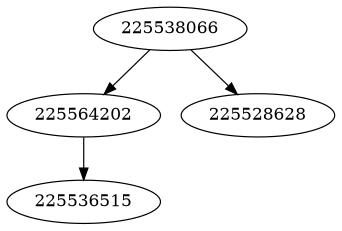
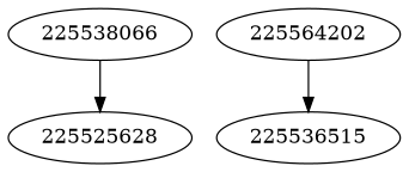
  strict digraph {
    225538066
    225564202
-   225528628
+   225528628 [label=225525628]
    225536515
-   225538066 -> 225564202
    225538066 -> 225528628
    225564202 -> 225536515
  }
